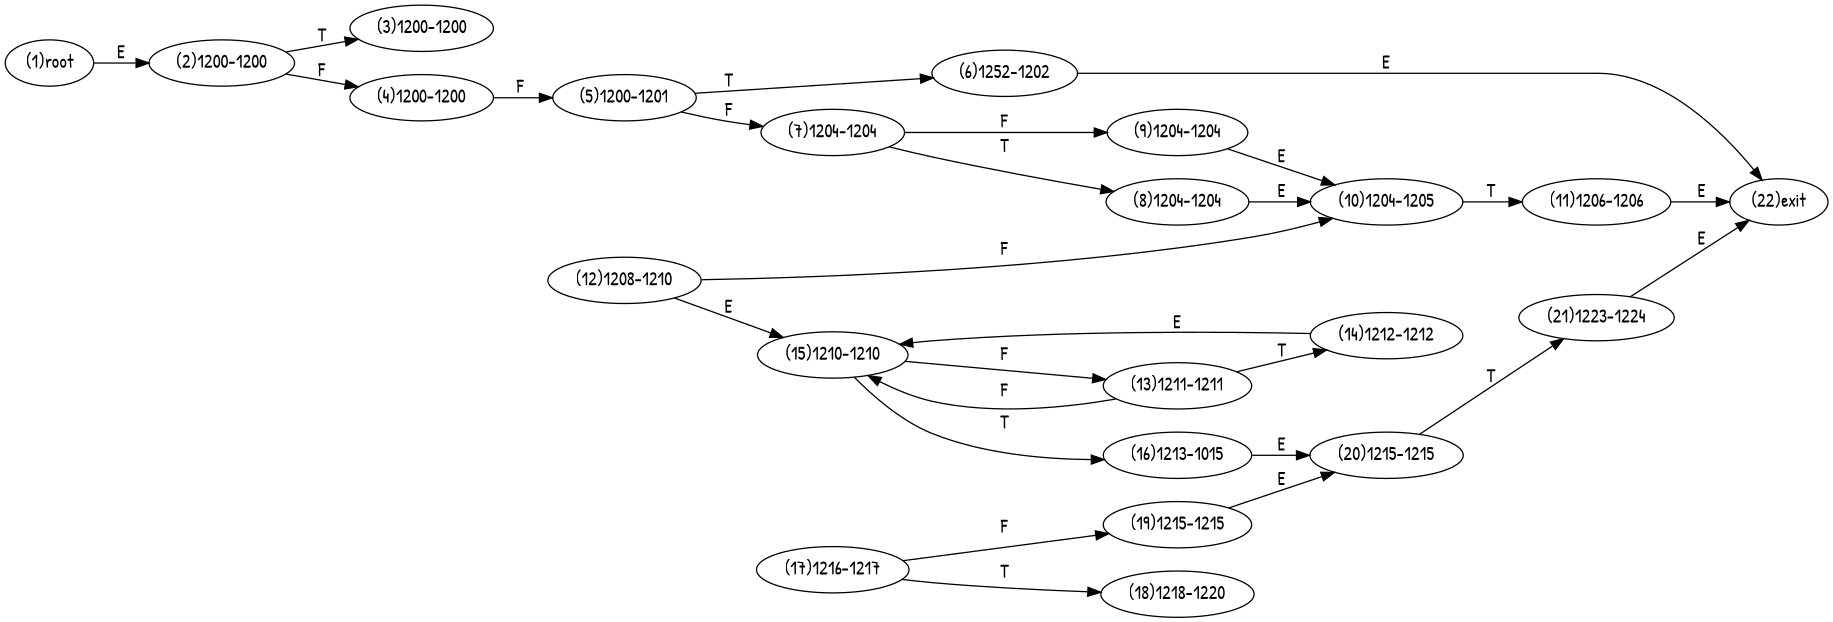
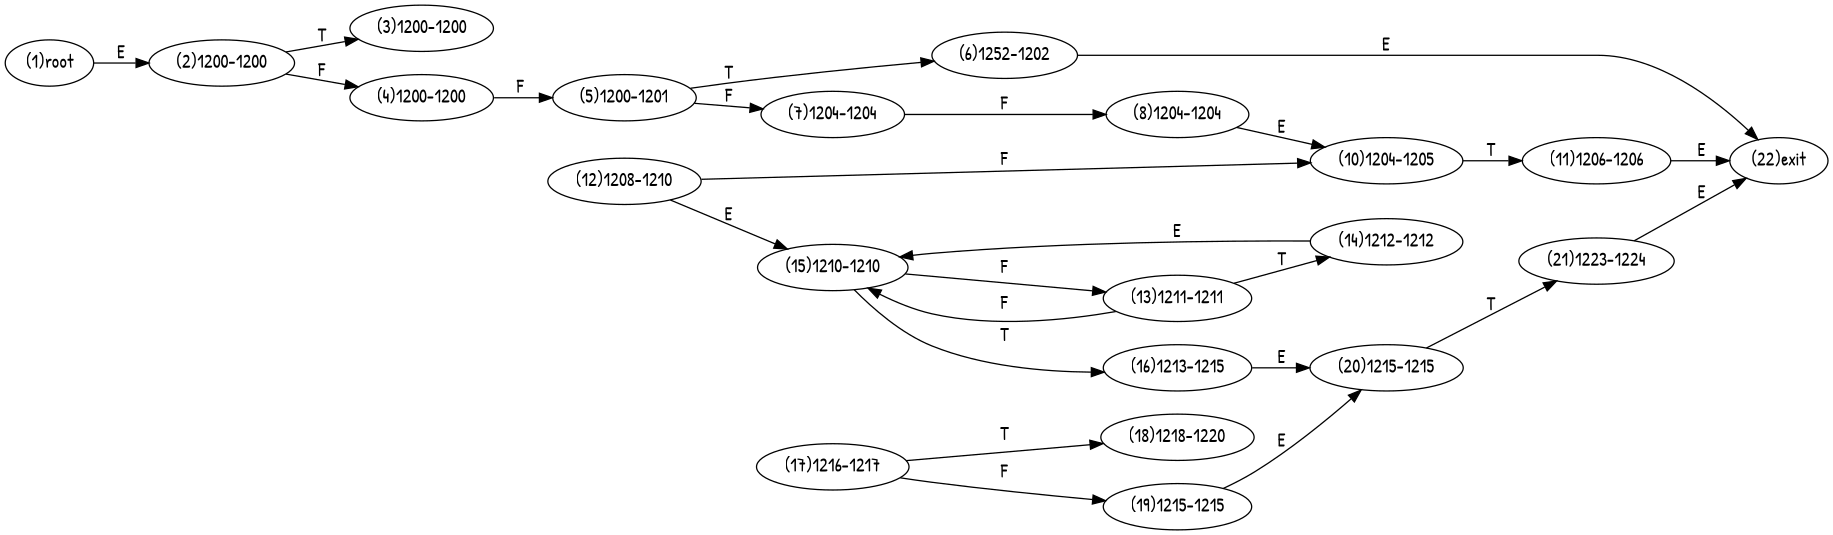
  digraph {
    fontname="Patrick Hand"
    rankdir=LR
    node [fontname="Patrick Hand"]
    edge [fontname="Patrick Hand"]
    n1 [label="(1)root"]
    n2 [label="(2)1200-1200"]
    n3 [label="(3)1200-1200"]
    n4 [label="(4)1200-1200"]
    n5 [label="(5)1200-1201"]
    n6 [label="(6)1252-1202"]
    n7 [label="(7)1204-1204"]
    n8 [label="(22)exit"]
    n9 [label="(8)1204-1204"]
-   n10 [label="(9)1204-1204"]
    n11 [label="(10)1204-1205"]
    n12 [label="(11)1206-1206"]
    n13 [label="(12)1208-1210"]
    n14 [label="(15)1210-1210"]
    n15 [label="(13)1211-1211"]
-   n16 [label="(16)1213-1015"]
+   n16 [label="(16)1213-1215"]
    n17 [label="(14)1212-1212"]
    n18 [label="(20)1215-1215"]
    n19 [label="(17)1216-1217"]
    n20 [label="(19)1215-1215"]
    n21 [label="(18)1218-1220"]
    n22 [label="(21)1223-1224"]
    n1 -> n2 [label=E]
    n2 -> n3 [label=T]
    n2 -> n4 [label=F]
    n4 -> n5 [label=F]
    n5 -> n6 [label=T]
    n5 -> n7 [label=F]
    n6 -> n8 [label=E]
-   n7 -> n9 [label=T]
-   n7 -> n10 [label=F]
+   n7 -> n9 [label=F]
    n9 -> n11 [label=E]
-   n10 -> n11 [label=E]
    n11 -> n12 [label=T]
    n12 -> n8 [label=E]
    n13 -> n11 [label=F]
    n13 -> n14 [label=E]
    n14 -> n15 [label=F]
    n14 -> n16 [label=T]
    n15 -> n14 [label=F]
    n15 -> n17 [label=T]
    n16 -> n18 [label=E]
    n17 -> n14 [label=E]
    n18 -> n22 [label=T]
    n19 -> n20 [label=F]
    n19 -> n21 [label=T]
    n20 -> n18 [label=E]
    n22 -> n8 [label=E]
  }
